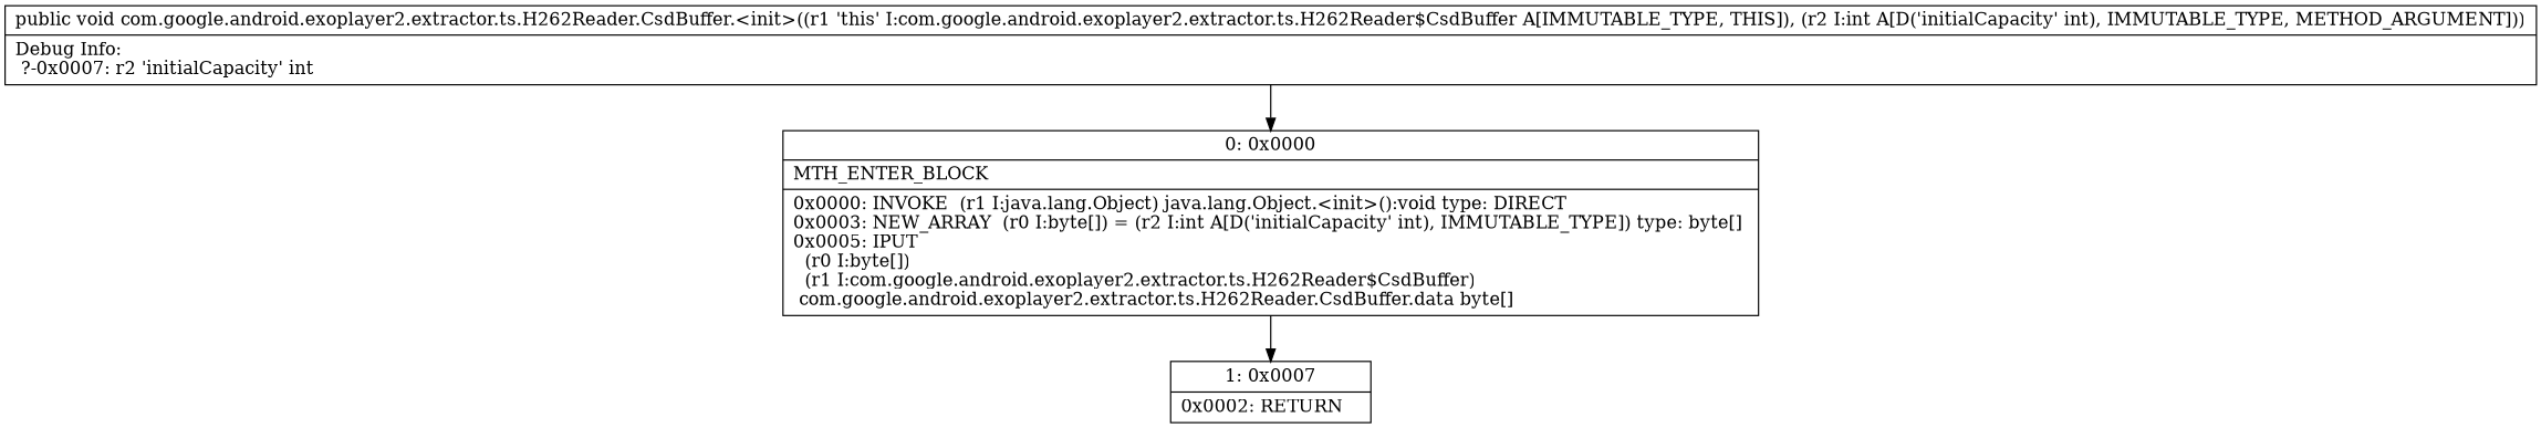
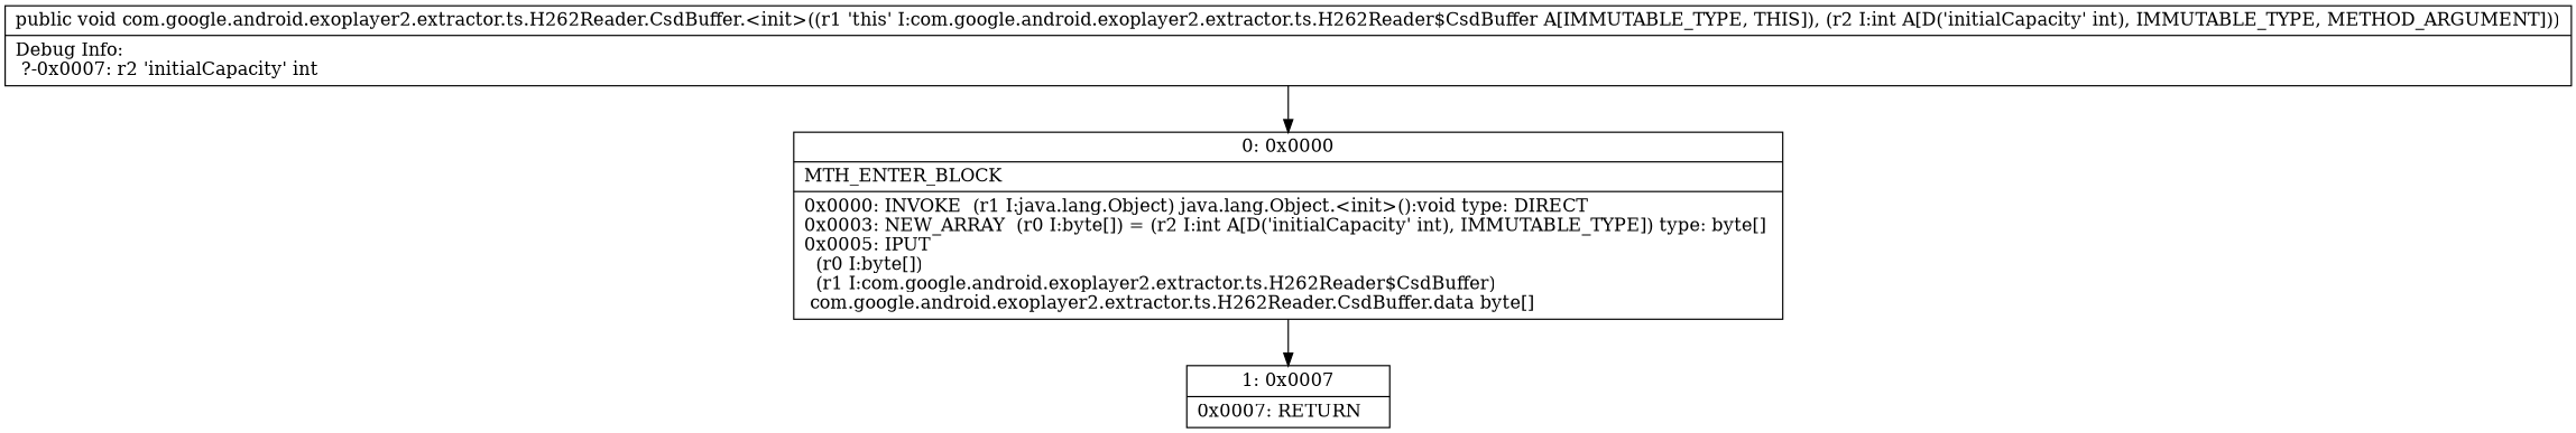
  digraph {
    node [shape=record]
    n1 [label="{0\:\ 0x0000|MTH_ENTER_BLOCK\l|0x0000: INVOKE  (r1 I:java.lang.Object) java.lang.Object.\<init\>():void type: DIRECT \l0x0003: NEW_ARRAY  (r0 I:byte[]) = (r2 I:int A[D('initialCapacity' int), IMMUTABLE_TYPE]) type: byte[] \l0x0005: IPUT  \l  (r0 I:byte[])\l  (r1 I:com.google.android.exoplayer2.extractor.ts.H262Reader$CsdBuffer)\l com.google.android.exoplayer2.extractor.ts.H262Reader.CsdBuffer.data byte[] \l}"]
-   n2 [label="{1\:\ 0x0007|0x0002: RETURN   \l}"]
+   n2 [label="{1\:\ 0x0007|0x0007: RETURN   \l}"]
    n3 [label="{public void com.google.android.exoplayer2.extractor.ts.H262Reader.CsdBuffer.\<init\>((r1 'this' I:com.google.android.exoplayer2.extractor.ts.H262Reader$CsdBuffer A[IMMUTABLE_TYPE, THIS]), (r2 I:int A[D('initialCapacity' int), IMMUTABLE_TYPE, METHOD_ARGUMENT]))  | Debug Info:\l  ?\-0x0007: r2 'initialCapacity' int\l}"]
    n1 -> n2
    n3 -> n1
  }
